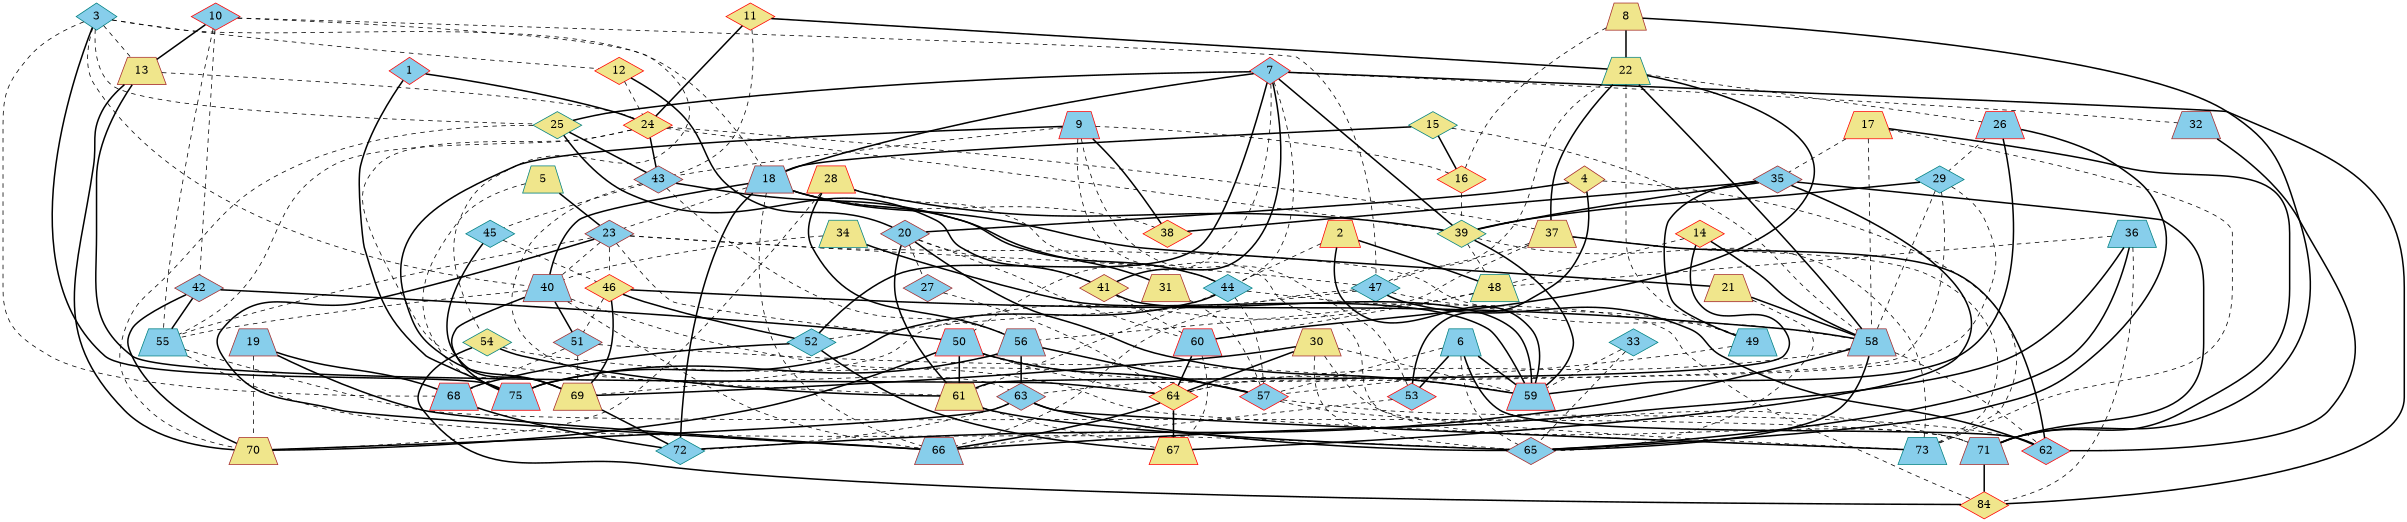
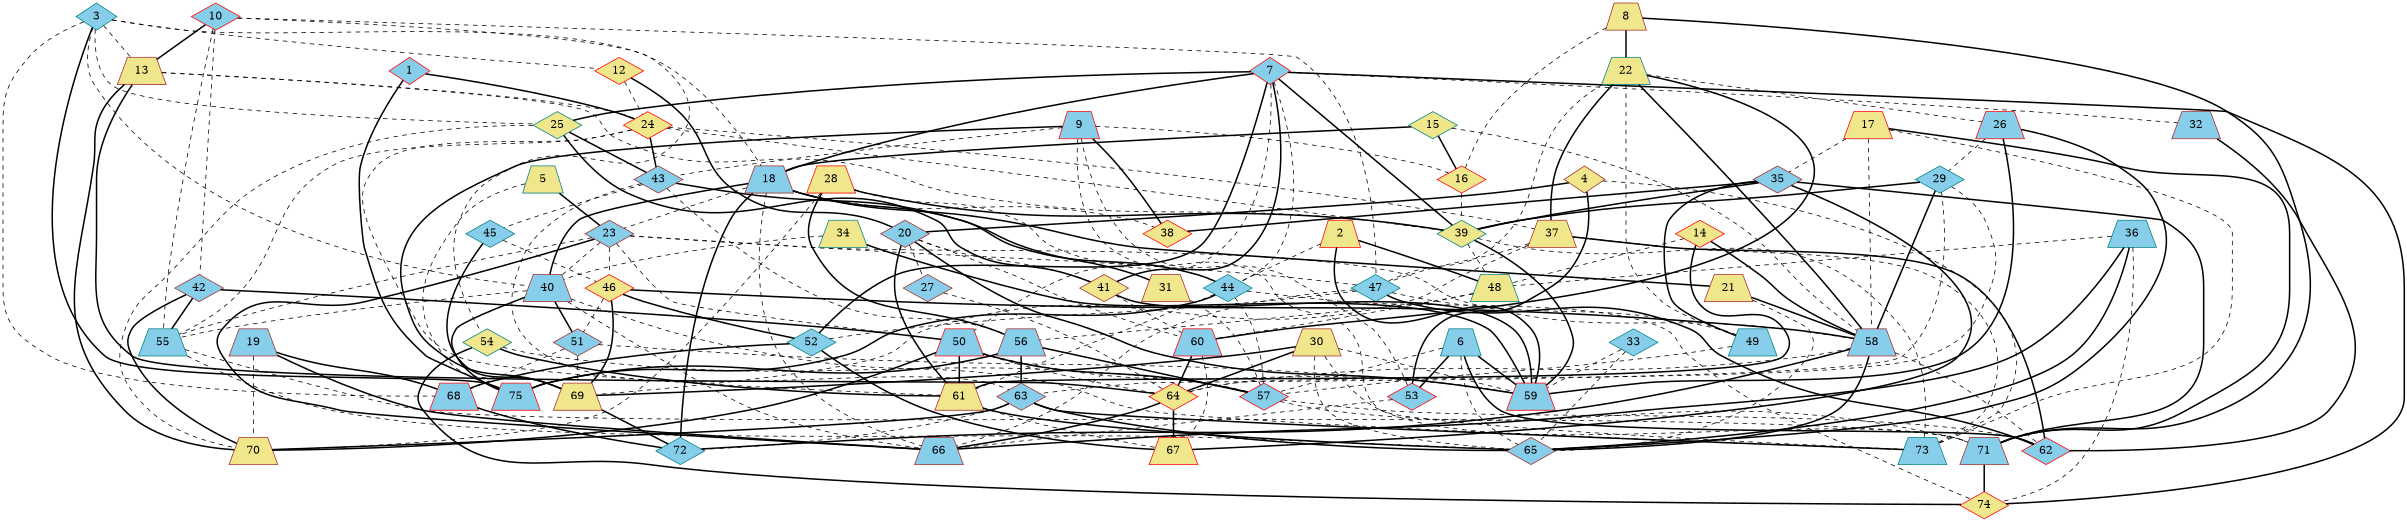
  graph {
    node [color=brown fillcolor=skyblue shape=diamond style=filled]
    edge [style=dashed weight=1.0]
    1 [color=red]
    24 [color=red fillcolor=khaki]
    75 [color=red shape=trapezium]
    39 [color=teal fillcolor=khaki]
    43
    55 [color=teal shape=trapezium]
    61 [fillcolor=khaki shape=trapezium]
    37 [fillcolor=khaki shape=trapezium]
    2 [color=red fillcolor=khaki shape=trapezium]
    44 [color=teal]
    48 [color=teal fillcolor=khaki shape=trapezium]
    59 [color=red shape=trapezium]
    57 [color=red]
-   74 [color=red fillcolor=khaki label=84]
+   74 [color=red fillcolor=khaki]
    60 [color=red shape=trapezium]
    56 [shape=trapezium]
    3 [color=teal]
    12 [color=red fillcolor=khaki]
    13 [fillcolor=khaki shape=trapezium]
    18 [shape=trapezium]
    25 [color=teal fillcolor=khaki]
    40 [shape=trapezium]
    68 [color=red shape=trapezium]
    20
    64 [color=red fillcolor=khaki]
    70 [fillcolor=khaki shape=trapezium]
    23
    38 [color=red fillcolor=khaki]
    21 [fillcolor=khaki shape=trapezium]
    31 [fillcolor=khaki shape=trapezium]
    66 [shape=trapezium]
    72 [color=teal]
    41 [fillcolor=khaki]
    73 [color=teal shape=trapezium]
    51
    4 [fillcolor=khaki]
    53 [color=red]
    27
    5 [color=teal fillcolor=khaki shape=trapezium]
    69 [fillcolor=khaki shape=trapezium]
    50 [color=red shape=trapezium]
    47 [color=teal]
    58 [shape=trapezium]
    46 [color=red fillcolor=khaki]
    6 [color=teal shape=trapezium]
    62 [color=red]
    65
    71 [shape=trapezium]
    7 [color=red]
    32 [shape=trapezium]
    52 [color=teal]
    67 [color=red fillcolor=khaki shape=trapezium]
    8 [fillcolor=khaki shape=trapezium]
    16 [color=red fillcolor=khaki]
    22 [color=teal fillcolor=khaki shape=trapezium]
    26 [color=red shape=trapezium]
    49 [color=teal shape=trapezium]
    9 [color=red shape=trapezium]
    63
    45 [color=teal]
    10 [color=red]
    42
    54 [color=teal fillcolor=khaki]
-   11 [color=red fillcolor=khaki]
    14 [color=red fillcolor=khaki]
    15 [color=teal fillcolor=khaki]
    17 [color=red fillcolor=khaki shape=trapezium]
    35
    19 [shape=trapezium]
    29 [color=teal]
    28 [color=red fillcolor=khaki shape=trapezium]
    30 [fillcolor=khaki shape=trapezium]
    33 [color=teal]
    34 [color=teal fillcolor=khaki shape=trapezium]
    36 [color=teal shape=trapezium]
    1 -- 24 [style=bold]
    1 -- 75 [style=bold]
    24 -- 39 [weight=2.0]
    24 -- 43 [style=bold]
    24 -- 55
    24 -- 61
    24 -- 37
    39 -- 48
    39 -- 59 [style=bold]
    39 -- 73
    43 -- 44 [style=bold]
    43 -- 56
    43 -- 63
    43 -- 45
    55 -- 65
    55 -- 71
    61 -- 65 [style=bold]
    61 -- 67
    37 -- 73
    37 -- 69
    37 -- 47
    37 -- 62 [style=bold]
    2 -- 44
    2 -- 48 [style=bold]
    2 -- 59 [style=bold]
    44 -- 75 [style=bold]
    44 -- 61
    44 -- 57
    44 -- 74
    48 -- 60
    48 -- 56
    57 -- 62
    57 -- 71
    60 -- 64 [style=bold]
    60 -- 67
    56 -- 75 [style=bold]
    56 -- 57 [style=bold]
    56 -- 63 [style=bold]
    3 -- 75 [style=bold]
    3 -- 12
    3 -- 13
    3 -- 18
    3 -- 25
    3 -- 40
    3 -- 68
    12 -- 24
    12 -- 20 [style=bold]
    13 -- 24
+   13 -- 39
    13 -- 64 [style=bold]
    13 -- 70 [style=bold]
    18 -- 40 [style=bold]
    18 -- 23
    18 -- 38
    18 -- 21 [style=bold]
    18 -- 31 [style=bold]
    18 -- 66
    18 -- 72 [style=bold]
    25 -- 43 [style=bold]
    25 -- 70
    25 -- 41 [style=bold]
    40 -- 75 [style=bold]
    40 -- 55
    40 -- 66
    40 -- 73
    40 -- 51 [style=bold]
    68 -- 72 [style=bold]
    20 -- 61 [style=bold]
    20 -- 59 [style=bold]
    20 -- 60
    20 -- 41
    20 -- 27
    64 -- 66 [style=bold]
    64 -- 67 [style=bold weight=2.0]
    23 -- 55
    23 -- 40
    23 -- 66 [style=bold]
    23 -- 50
    23 -- 47
    23 -- 58
    23 -- 46
    21 -- 58 [style=bold]
    21 -- 65
    31 -- 57
    41 -- 59 [style=bold]
    41 -- 60
    51 -- 59 [weight=2.0]
    51 -- 68
    51 -- 69
    4 -- 20 [style=bold]
    4 -- 73
    4 -- 53 [style=bold]
    53 -- 66
    27 -- 64
    5 -- 23 [style=bold]
    5 -- 69
    69 -- 72 [style=bold]
    50 -- 61 [style=bold weight=2.0]
    50 -- 59
    50 -- 57 [style=bold]
    50 -- 64
    50 -- 70 [style=bold]
    47 -- 66
    47 -- 62 [style=bold]
    47 -- 52
    47 -- 49
    58 -- 64
    58 -- 72 [style=bold]
    58 -- 62 [weight=3.0]
    58 -- 65 [style=bold]
    46 -- 51
    46 -- 69 [style=bold]
    46 -- 58 [style=bold]
    46 -- 52 [style=bold]
    6 -- 59 [style=bold]
    6 -- 57
    6 -- 53 [style=bold]
    6 -- 62 [style=bold]
    6 -- 65
    71 -- 74 [style=bold]
    7 -- 39 [style=bold]
    7 -- 44
    7 -- 74 [style=bold]
    7 -- 18 [style=bold]
    7 -- 25 [style=bold]
    7 -- 41 [style=bold]
    7 -- 50
    7 -- 32
    7 -- 52 [style=bold]
    32 -- 62 [style=bold]
    52 -- 68 [style=bold]
    52 -- 67 [style=bold]
    8 -- 71 [style=bold]
    8 -- 16
    8 -- 22 [style=bold]
    16 -- 39
    22 -- 37 [style=bold]
    22 -- 60 [style=bold]
    22 -- 47
    22 -- 58 [style=bold]
    22 -- 26
    22 -- 49
    26 -- 59 [style=bold]
    26 -- 65 [style=bold]
    26 -- 29
    49 -- 57
    9 -- 43
    9 -- 38 [style=bold]
    9 -- 73
    9 -- 53
    9 -- 69 [style=bold]
    9 -- 16
    63 -- 70 [style=bold]
    63 -- 72
    63 -- 73 [style=bold]
    63 -- 65 [style=bold]
    45 -- 69 [style=bold]
    45 -- 46
    10 -- 55
    10 -- 13 [style=bold]
    10 -- 47
    10 -- 42
    10 -- 54
    42 -- 55 [style=bold]
    42 -- 70 [style=bold]
    42 -- 50 [style=bold]
    54 -- 61 [style=bold]
    54 -- 57
    54 -- 74 [style=bold]
-   11 -- 24 [style=bold]
-   11 -- 43
-   11 -- 22 [style=bold]
    14 -- 61 [style=bold]
    14 -- 48
    14 -- 58 [style=bold]
    15 -- 18 [style=bold]
    15 -- 58
    15 -- 16 [style=bold]
    17 -- 73
    17 -- 58 [weight=2.0]
    17 -- 71 [style=bold]
    17 -- 35
    35 -- 39 [style=bold]
    35 -- 38 [style=bold]
    35 -- 71 [style=bold]
    35 -- 67 [style=bold]
    35 -- 49 [style=bold]
    19 -- 68 [style=bold]
    19 -- 70
    19 -- 66 [style=bold]
    29 -- 39 [style=bold]
    29 -- 64
-   29 -- 58 [weight=2.0]
+   29 -- 58 [style=bold weight=2.0]
    29 -- 63
    28 -- 39 [style=bold]
    28 -- 44
    28 -- 56 [style=bold]
    28 -- 70
    30 -- 59
    30 -- 64 [style=bold]
    30 -- 69 [style=bold]
    30 -- 65
    30 -- 71
    33 -- 59
    33 -- 65
    34 -- 59 [style=bold]
    34 -- 40
    36 -- 48
    36 -- 74
    36 -- 66 [style=bold]
    36 -- 65 [style=bold]
  }
